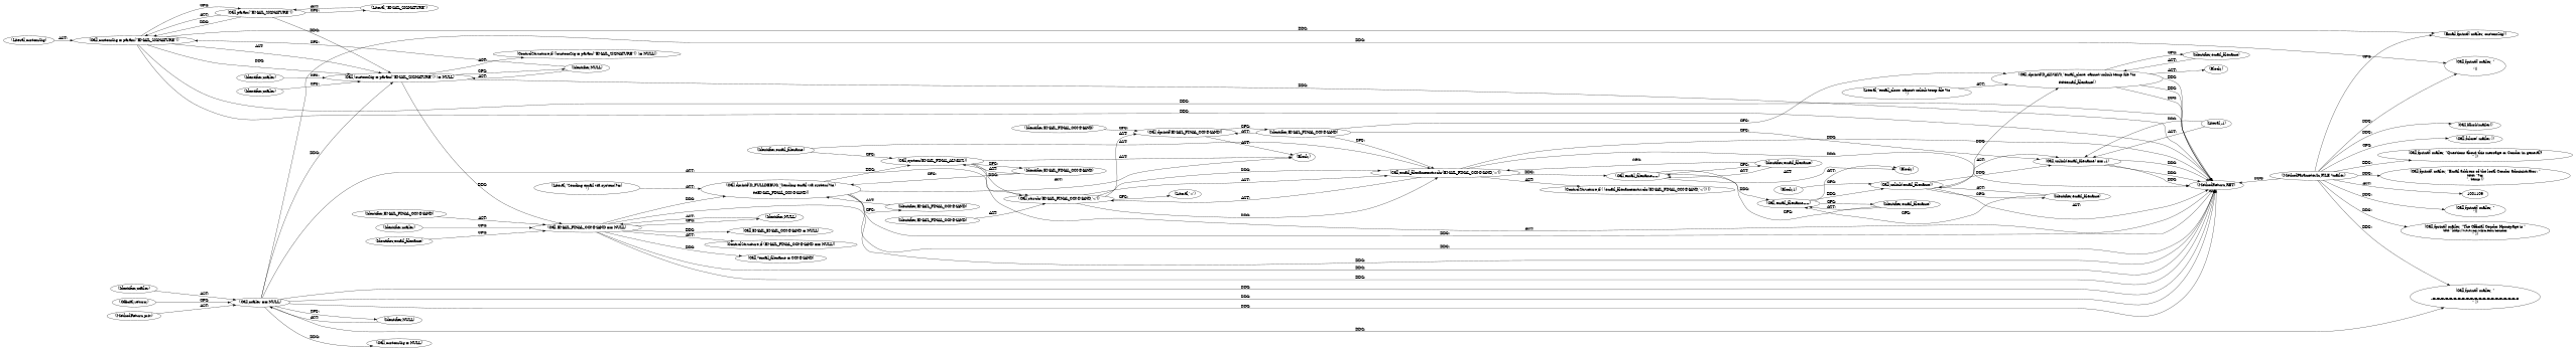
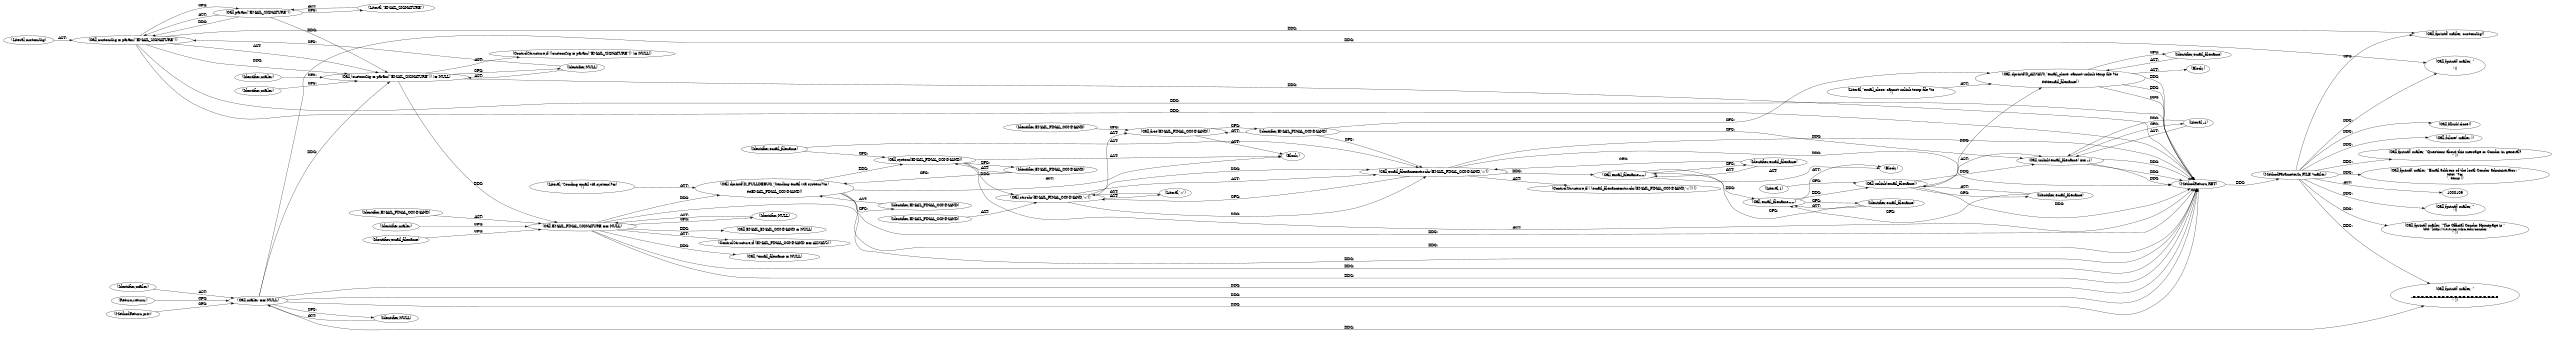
  digraph {
    rankdir=LR
    n1 [label="(Call,strrchr(EMAIL_FINAL_COMMAND,'<'))"]
    n2 [label="(Call,email_filename=strrchr(EMAIL_FINAL_COMMAND,'<'))"]
-   n3 [label="(Call,dprintf(EMAIL_FINAL_COMMAND))"]
+   n3 [label="(Call,free(EMAIL_FINAL_COMMAND))"]
    n4 [label="(Literal,'<')"]
    n5 [label="(MethodReturn,RET)"]
    n6 [label="(Call,email_filename++)"]
    n7 [label="(ControlStructure,if ( (email_filename=strrchr(EMAIL_FINAL_COMMAND,'<')) ))"]
    n8 [label="(Block,)"]
    n9 [label="(Identifier,EMAIL_FINAL_COMMAND)"]
-   n10 [label="(Call,system(EMAIL_FINAL_ALWAYS))"]
+   n10 [label="(Call,system(EMAIL_FINAL_COMMAND))"]
    n11 [label="(Identifier,EMAIL_FINAL_COMMAND)"]
    n12 [label="(Call,dprintf(D_FULLDEBUG,\"Sending email via system(%s)\n\",\n\t\t\tEMAIL_FINAL_COMMAND))"]
    n13 [label="(Identifier,EMAIL_FINAL_COMMAND)"]
-   n14 [label="(Call,EMAIL_FINAL_COMMAND == NULL)"]
+   n14 [label="(Call,EMAIL_FINAL_SIGNATURE == NULL)"]
    n15 [label="(Call,EMAIL_EMAIL_COMMAND = NULL)"]
-   n16 [label="(ControlStructure,if (EMAIL_FINAL_COMMAND == NULL))"]
-   n17 [label="(Call,*email_filename = COMMAND)"]
+   n16 [label="(ControlStructure,if (EMAIL_FINAL_COMMAND == ALWAYS))"]
+   n17 [label="(Call,*email_filename = NULL)"]
    n18 [label="(Identifier,NULL)"]
    n19 [label="(Call,(customSig = param(\"EMAIL_SIGNATURE\")) != NULL)"]
    n20 [label="(ControlStructure,if ((customSig = param(\"EMAIL_SIGNATURE\")) != NULL))"]
    n21 [label="(Identifier,NULL)"]
    n22 [label="(Call,customSig = param(\"EMAIL_SIGNATURE\"))"]
    n23 [label="(Call,param(\"EMAIL_SIGNATURE\"))"]
-   n24 [label="(Email,fprintf( mailer, customSig))"]
+   n24 [label="(Call,fprintf( mailer, customSig))"]
    n25 [label="(Literal,\"EMAIL_SIGNATURE\")"]
    n26 [label="(Call,mailer == NULL)"]
    n27 [label="(Identifier,NULL)"]
    n28 [label="(Call,fprintf( mailer, \"\n\n\"))"]
-   n29 [label="(Call,customSig = NULL)"]
    n30 [label="(Call,fprintf( mailer, \"\n\n-=-=-=-=-=-=-=-=-=-=-=-=-=-=-=-=-=-=-=-=-=\n\" ))"]
    n31 [label="(MethodParameterIn,FILE *mailer)"]
    n32 [label="(Call,fprintf( mailer, \"\n\"))"]
    n33 [label="(Call,fprintf( mailer, \"The Official Condor Homepage is \"\n\t\t\t\t \"http://www.cs.wisc.edu/condor\n\" ))"]
-   n34 [label="(Call,fflush(mailer))"]
+   n34 [label="(Call,fflush(close))"]
    n35 [label="(Call,fclose( mailer ))"]
    n36 [label="(Call,fprintf( mailer, \"Questions about this message or Condor in general?\n\" ))"]
    n37 [label="(Call,fprintf( mailer, \"Email address of the local Condor administrator: \"\n\t\t\t\t\t \"%s\n\", temp ))"]
-   1000109 [label=1001109]
+   1000109
    n39 [label="(Call,email_filename++)"]
    n40 [label="(Block,)"]
    n41 [label="(Identifier,email_filename)"]
    n42 [label="(Call,unlink(email_filename))"]
    n43 [label="(Identifier,email_filename)"]
    n44 [label="(Call,unlink(email_filename) == -1)"]
    n45 [label="(Call,dprintf(D_ALWAYS,\"email_close: cannot unlink temp file %s\n\",\n\t\t\t\t\temail_filename))"]
    n46 [label="(Identifier,email_filename)"]
    n47 [label="(Literal,-1)"]
    n48 [label="(Block,)"]
    n49 [label="(Identifier,email_filename)"]
    n50 [label="(Identifier,mailer)"]
    n51 [label="(Literal,\"email_close: cannot unlink temp file %s\n\")"]
-   n52 [label="(Block,1)"]
+   n52 [label="(Literal,1)"]
    n53 [label="(Identifier,mailer)"]
    n54 [label="(Identifier,email_filename)"]
    n55 [label="(Identifier,mailer)"]
    n56 [label="(Identifier,EMAIL_FINAL_COMMAND)"]
-   n57 [label="(Official,return;)"]
+   n57 [label="(Return,return;)"]
    n58 [label="(Identifier,EMAIL_FINAL_COMMAND)"]
    n59 [label="(Literal,customSig)"]
    n60 [label="(Identifier,mailer)"]
    n61 [label="(MethodReturn,priv)"]
    n62 [label="(Identifier,email_filename)"]
    n63 [label="(Identifier,EMAIL_FINAL_COMMAND)"]
    n64 [label="(Literal,\"Sending email via system(%s)\n\")"]
    n1 -> n2 [label="AST: "]
    n1 -> n2 [label="DDG: "]
    n1 -> n2 [label="DDG: "]
    n1 -> n3 [label="AST: "]
-   n1 -> n4 [label="CFG: "]
-   n2 -> n1 [label="AST: "]
+   n1 -> n4 [label="AST: "]
+   n2 -> n1 [label="CFG: "]
    n2 -> n5 [label="DDG: "]
    n2 -> n5 [label="DDG: "]
    n2 -> n6 [label="DDG: "]
    n2 -> n7 [label="AST: "]
    n3 -> n8 [label="AST: "]
    n3 -> n9 [label="CFG: "]
-   n26 -> n1 [label="AST: "]
+   n4 -> n1 [label="AST: "]
    n6 -> n39 [label="DDG: "]
    n6 -> n40 [label="AST: "]
    n6 -> n41 [label="CFG: "]
    n9 -> n2 [label="CFG: "]
    n9 -> n3 [label="AST: "]
    n9 -> n44 [label="CFG: "]
    n9 -> n45 [label="CFG: "]
    n10 -> n1 [label="DDG: "]
    n10 -> n5 [label="AST: "]
    n10 -> n8 [label="AST: "]
    n10 -> n11 [label="CFG: "]
    n11 -> n10 [label="AST: "]
    n11 -> n12 [label="CFG: "]
    n12 -> n5 [label="DDG: "]
    n12 -> n5 [label="DDG: "]
    n12 -> n8 [label="AST: "]
    n12 -> n10 [label="DDG: "]
    n12 -> n13 [label="CFG: "]
    n13 -> n12 [label="AST: "]
    n14 -> n5 [label="DDG: "]
    n14 -> n5 [label="DDG: "]
    n14 -> n5 [label="DDG: "]
    n14 -> n12 [label="DDG: "]
    n14 -> n15 [label="DDG: "]
    n14 -> n16 [label="AST: "]
    n14 -> n17 [label="DDG: "]
    n14 -> n18 [label="CFG: "]
    n18 -> n14 [label="AST: "]
    n19 -> n5 [label="DDG: "]
    n19 -> n14 [label="DDG: "]
    n19 -> n20 [label="AST: "]
    n19 -> n21 [label="CFG: "]
    n21 -> n19 [label="AST: "]
    n21 -> n22 [label="CFG: "]
    n22 -> n5 [label="DDG: "]
    n22 -> n5 [label="DDG: "]
    n22 -> n19 [label="AST: "]
    n22 -> n19 [label="DDG: "]
    n22 -> n23 [label="CFG: "]
    n22 -> n24 [label="DDG: "]
    n23 -> n19 [label="DDG: "]
    n23 -> n22 [label="AST: "]
    n23 -> n22 [label="DDG: "]
    n23 -> n25 [label="CFG: "]
    n25 -> n23 [label="AST: "]
    n26 -> n5 [label="DDG: "]
    n26 -> n5 [label="DDG: "]
    n26 -> n5 [label="DDG: "]
    n26 -> n19 [label="DDG: "]
    n26 -> n27 [label="CFG: "]
    n26 -> n28 [label="DDG: "]
-   n26 -> n29 [label="DDG: "]
    n26 -> n30 [label="DDG: "]
    n27 -> n26 [label="AST: "]
-   n31 -> n5 [label="DDG: "]
+   n5 -> n31 [label="DDG: "]
    n31 -> n24 [label="CFG: "]
    n31 -> n28 [label="DDG: "]
    n31 -> n30 [label="DDG: "]
    n31 -> n32 [label="DDG: "]
    n31 -> n33 [label="DDG: "]
    n31 -> n34 [label="DDG: "]
-   n31 -> n35 [label="CFG: "]
+   n31 -> n35 [label="DDG: "]
    n31 -> n36 [label="DDG: "]
    n31 -> n37 [label="DDG: "]
    n31 -> 1000109 [label="AST: "]
    n39 -> n40 [label="AST: "]
    n39 -> n42 [label="DDG: "]
    n39 -> n43 [label="CFG: "]
    n41 -> n2 [label="CFG: "]
    n41 -> n6 [label="AST: "]
-   n42 -> n5 [label="AST: "]
+   n42 -> n5 [label="DDG: "]
    n42 -> n44 [label="AST: "]
    n42 -> n44 [label="DDG: "]
    n42 -> n45 [label="DDG: "]
    n42 -> n46 [label="CFG: "]
    n43 -> n6 [label="CFG: "]
    n43 -> n39 [label="AST: "]
    n44 -> n5 [label="DDG: "]
    n44 -> n5 [label="DDG: "]
    n44 -> n5 [label="DDG: "]
+   n44 -> n47 [label="CFG: "]
    n45 -> n5 [label="DDG: "]
    n45 -> n5 [label="DDG: "]
    n45 -> n5 [label="DDG: "]
    n45 -> n48 [label="AST: "]
    n45 -> n49 [label="CFG: "]
    n46 -> n39 [label="CFG: "]
    n46 -> n42 [label="AST: "]
    n47 -> n44 [label="AST: "]
    n47 -> n44 [label="DDG: "]
    n49 -> n45 [label="AST: "]
    n50 -> n19 [label="CFG: "]
    n51 -> n45 [label="AST: "]
    n52 -> n42 [label="CFG: "]
    n53 -> n26 [label="AST: "]
    n54 -> n2 [label="AST: "]
    n54 -> n10 [label="CFG: "]
    n55 -> n14 [label="CFG: "]
    n56 -> n1 [label="AST: "]
    n57 -> n26 [label="CFG: "]
    n58 -> n3 [label="CFG: "]
    n59 -> n22 [label="AST: "]
    n60 -> n19 [label="CFG: "]
-   n61 -> n26 [label="AST: "]
+   n61 -> n26 [label="CFG: "]
    n62 -> n14 [label="CFG: "]
    n63 -> n14 [label="AST: "]
    n64 -> n12 [label="AST: "]
  }
